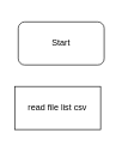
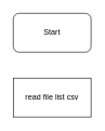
  <mxCell id="0" />
  <mxCell id="1" parent="0" />
- <mxCell id="2" value="Start" style="rounded=1;whiteSpace=wrap;html=1;" vertex="1" parent="1"><mxGeometry x="25" y="30" width="120" height="60" as="geometry" /></mxCell>
+ <mxCell id="2" value="Start" style="rounded=1;whiteSpace=wrap;html=1;" vertex="1" parent="1"><mxGeometry x="20" y="20" width="120" height="60" as="geometry" /></mxCell>
  <mxCell id="3" value="read file list csv" style="whiteSpace=wrap;html=1;" vertex="1" parent="1"><mxGeometry x="20" y="120" width="120" height="60" as="geometry" /></mxCell>
